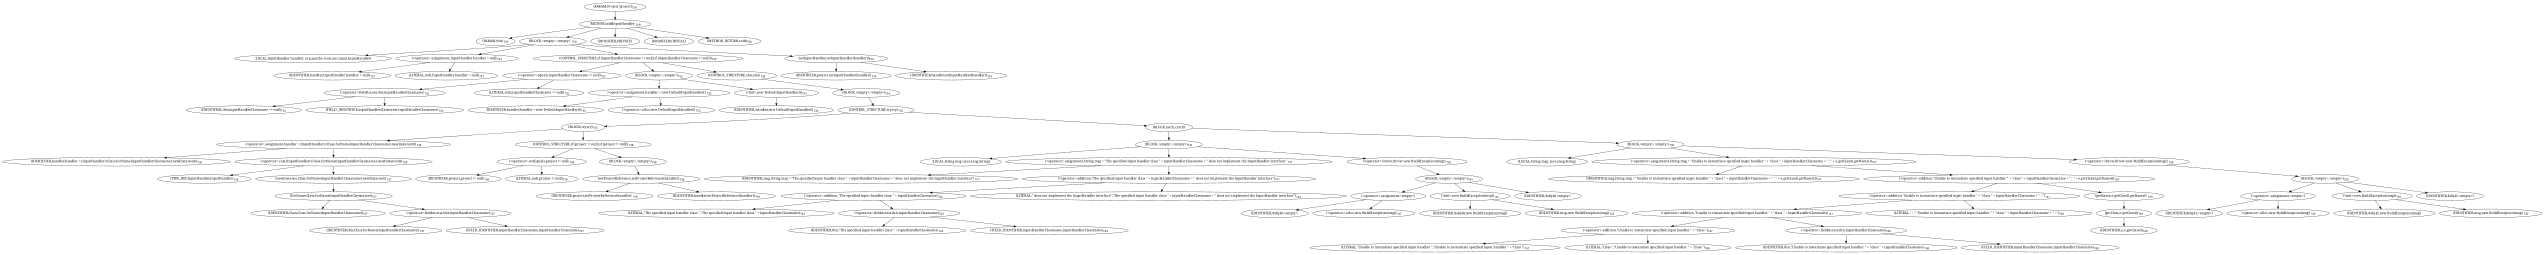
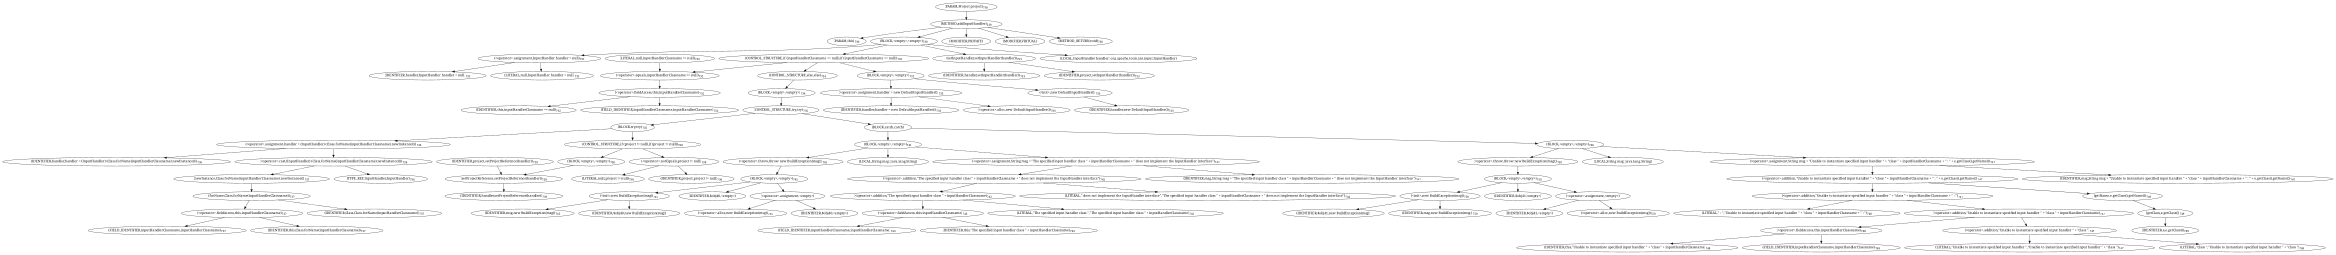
  digraph {
    fontname="Noto Serif"
    node [fontname="Noto Serif"]
    edge [fontname="Noto Serif"]
    n1 [label=<(METHOD,addInputHandler)<SUB>530</SUB>>]
    n2 [label=<(PARAM,this)<SUB>730</SUB>>]
    n3 [label=<(BLOCK,&lt;empty&gt;,&lt;empty&gt;)<SUB>730</SUB>>]
    n4 [label=<(MODIFIER,PRIVATE)>]
    n5 [label=<(MODIFIER,VIRTUAL)>]
    n6 [label=<(METHOD_RETURN,void)<SUB>730</SUB>>]
    n7 [label=<(PARAM,Project project)<SUB>730</SUB>>]
    n8 [label=<(LOCAL,InputHandler handler: org.apache.tools.ant.input.InputHandler)>]
    n9 [label=<(&lt;operator&gt;.assignment,InputHandler handler = null)<SUB>731</SUB>>]
    n10 [label=<(CONTROL_STRUCTURE,if (inputHandlerClassname == null),if (inputHandlerClassname == null))<SUB>732</SUB>>]
    n11 [label=<(setInputHandler,setInputHandler(handler))<SUB>753</SUB>>]
    n12 [label=<(IDENTIFIER,handler,InputHandler handler = null)<SUB>731</SUB>>]
    n13 [label=<(LITERAL,null,InputHandler handler = null)<SUB>731</SUB>>]
    n14 [label=<(&lt;operator&gt;.equals,inputHandlerClassname == null)<SUB>732</SUB>>]
    n15 [label=<(BLOCK,&lt;empty&gt;,&lt;empty&gt;)<SUB>732</SUB>>]
    n16 [label=<(CONTROL_STRUCTURE,else,else)<SUB>734</SUB>>]
    n17 [label=<(IDENTIFIER,project,setInputHandler(handler))<SUB>753</SUB>>]
    n18 [label=<(IDENTIFIER,handler,setInputHandler(handler))<SUB>753</SUB>>]
    n19 [label=<(&lt;operator&gt;.fieldAccess,this.inputHandlerClassname)<SUB>732</SUB>>]
    n20 [label=<(LITERAL,null,inputHandlerClassname == null)<SUB>732</SUB>>]
    n21 [label=<(&lt;operator&gt;.assignment,handler = new DefaultInputHandler())<SUB>733</SUB>>]
    n22 [label=<(&lt;init&gt;,new DefaultInputHandler())<SUB>733</SUB>>]
    n23 [label=<(BLOCK,&lt;empty&gt;,&lt;empty&gt;)<SUB>734</SUB>>]
    n24 [label=<(IDENTIFIER,this,inputHandlerClassname == null)<SUB>732</SUB>>]
    n25 [label=<(FIELD_IDENTIFIER,inputHandlerClassname,inputHandlerClassname)<SUB>732</SUB>>]
    n26 [label=<(IDENTIFIER,handler,handler = new DefaultInputHandler())<SUB>733</SUB>>]
    n27 [label=<(&lt;operator&gt;.alloc,new DefaultInputHandler())<SUB>733</SUB>>]
    n28 [label=<(IDENTIFIER,handler,new DefaultInputHandler())<SUB>733</SUB>>]
    n29 [label=<(CONTROL_STRUCTURE,try,try)<SUB>735</SUB>>]
    n30 [label=<(BLOCK,try,try)<SUB>735</SUB>>]
    n31 [label=<(BLOCK,catch,catch)>]
    n32 [label=<(&lt;operator&gt;.assignment,handler = (InputHandler) (Class.forName(inputHandlerClassname).newInstance()))<SUB>736</SUB>>]
    n33 [label=<(CONTROL_STRUCTURE,if (project != null),if (project != null))<SUB>738</SUB>>]
    n34 [label=<(BLOCK,&lt;empty&gt;,&lt;empty&gt;)<SUB>741</SUB>>]
    n35 [label=<(BLOCK,&lt;empty&gt;,&lt;empty&gt;)<SUB>746</SUB>>]
    n36 [label=<(IDENTIFIER,handler,handler = (InputHandler) (Class.forName(inputHandlerClassname).newInstance()))<SUB>736</SUB>>]
    n37 [label=<(&lt;operator&gt;.cast,(InputHandler) (Class.forName(inputHandlerClassname).newInstance()))<SUB>736</SUB>>]
    n38 [label=<(&lt;operator&gt;.notEquals,project != null)<SUB>738</SUB>>]
    n39 [label=<(BLOCK,&lt;empty&gt;,&lt;empty&gt;)<SUB>738</SUB>>]
    n40 [label=<(TYPE_REF,InputHandler,InputHandler)<SUB>736</SUB>>]
    n41 [label=<(newInstance,Class.forName(inputHandlerClassname).newInstance())<SUB>737</SUB>>]
    n42 [label=<(forName,Class.forName(inputHandlerClassname))<SUB>737</SUB>>]
    n43 [label=<(IDENTIFIER,Class,Class.forName(inputHandlerClassname))<SUB>737</SUB>>]
    n44 [label=<(&lt;operator&gt;.fieldAccess,this.inputHandlerClassname)<SUB>737</SUB>>]
    n45 [label=<(IDENTIFIER,this,Class.forName(inputHandlerClassname))<SUB>737</SUB>>]
    n46 [label=<(FIELD_IDENTIFIER,inputHandlerClassname,inputHandlerClassname)<SUB>737</SUB>>]
    n47 [label=<(IDENTIFIER,project,project != null)<SUB>738</SUB>>]
    n48 [label=<(LITERAL,null,project != null)<SUB>738</SUB>>]
    n49 [label=<(setProjectReference,setProjectReference(handler))<SUB>739</SUB>>]
    n50 [label=<(IDENTIFIER,project,setProjectReference(handler))<SUB>739</SUB>>]
    n51 [label=<(IDENTIFIER,handler,setProjectReference(handler))<SUB>739</SUB>>]
    n52 [label=<(LOCAL,String msg: java.lang.String)>]
    n53 [label=<(&lt;operator&gt;.assignment,String msg = &quot;The specified input handler class &quot; + inputHandlerClassname + &quot; does not implement the InputHandler interface&quot;)<SUB>742</SUB>>]
    n54 [label=<(&lt;operator&gt;.throw,throw new BuildException(msg);)<SUB>745</SUB>>]
    n55 [label=<(LOCAL,String msg: java.lang.String)>]
    n56 [label=<(&lt;operator&gt;.assignment,String msg = &quot;Unable to instantiate specified input handler &quot; + &quot;class &quot; + inputHandlerClassname + &quot; : &quot; + e.getClass().getName())<SUB>747</SUB>>]
    n57 [label=<(&lt;operator&gt;.throw,throw new BuildException(msg);)<SUB>750</SUB>>]
    n58 [label=<(IDENTIFIER,msg,String msg = &quot;The specified input handler class &quot; + inputHandlerClassname + &quot; does not implement the InputHandler interface&quot;)<SUB>742</SUB>>]
    n59 [label=<(&lt;operator&gt;.addition,&quot;The specified input handler class &quot; + inputHandlerClassname + &quot; does not implement the InputHandler interface&quot;)<SUB>742</SUB>>]
    n60 [label=<(BLOCK,&lt;empty&gt;,&lt;empty&gt;)<SUB>745</SUB>>]
    n61 [label=<(&lt;operator&gt;.addition,&quot;The specified input handler class &quot; + inputHandlerClassname)<SUB>742</SUB>>]
    n62 [label=<(LITERAL,&quot; does not implement the InputHandler interface&quot;,&quot;The specified input handler class &quot; + inputHandlerClassname + &quot; does not implement the InputHandler interface&quot;)<SUB>744</SUB>>]
    n63 [label=<(LITERAL,&quot;The specified input handler class &quot;,&quot;The specified input handler class &quot; + inputHandlerClassname)<SUB>742</SUB>>]
    n64 [label=<(&lt;operator&gt;.fieldAccess,this.inputHandlerClassname)<SUB>743</SUB>>]
    n65 [label=<(IDENTIFIER,this,&quot;The specified input handler class &quot; + inputHandlerClassname)<SUB>743</SUB>>]
    n66 [label=<(FIELD_IDENTIFIER,inputHandlerClassname,inputHandlerClassname)<SUB>743</SUB>>]
    n67 [label=<(&lt;operator&gt;.assignment,&lt;empty&gt;)>]
    n68 [label=<(&lt;init&gt;,new BuildException(msg))<SUB>745</SUB>>]
    n69 [label=<(IDENTIFIER,$obj40,&lt;empty&gt;)>]
    n70 [label=<(IDENTIFIER,$obj40,&lt;empty&gt;)>]
    n71 [label=<(&lt;operator&gt;.alloc,new BuildException(msg))<SUB>745</SUB>>]
    n72 [label=<(IDENTIFIER,$obj40,new BuildException(msg))>]
    n73 [label=<(IDENTIFIER,msg,new BuildException(msg))<SUB>745</SUB>>]
    n74 [label=<(IDENTIFIER,msg,String msg = &quot;Unable to instantiate specified input handler &quot; + &quot;class &quot; + inputHandlerClassname + &quot; : &quot; + e.getClass().getName())<SUB>747</SUB>>]
    n75 [label=<(&lt;operator&gt;.addition,&quot;Unable to instantiate specified input handler &quot; + &quot;class &quot; + inputHandlerClassname + &quot; : &quot; + e.getClass().getName())<SUB>747</SUB>>]
    n76 [label=<(BLOCK,&lt;empty&gt;,&lt;empty&gt;)<SUB>750</SUB>>]
    n77 [label=<(&lt;operator&gt;.addition,&quot;Unable to instantiate specified input handler &quot; + &quot;class &quot; + inputHandlerClassname + &quot; : &quot;)<SUB>747</SUB>>]
    n78 [label=<(getName,e.getClass().getName())<SUB>749</SUB>>]
    n79 [label=<(&lt;operator&gt;.addition,&quot;Unable to instantiate specified input handler &quot; + &quot;class &quot; + inputHandlerClassname)<SUB>747</SUB>>]
    n80 [label=<(LITERAL,&quot; : &quot;,&quot;Unable to instantiate specified input handler &quot; + &quot;class &quot; + inputHandlerClassname + &quot; : &quot;)<SUB>748</SUB>>]
    n81 [label=<(getClass,e.getClass())<SUB>749</SUB>>]
    n82 [label=<(&lt;operator&gt;.addition,&quot;Unable to instantiate specified input handler &quot; + &quot;class &quot;)<SUB>747</SUB>>]
    n83 [label=<(&lt;operator&gt;.fieldAccess,this.inputHandlerClassname)<SUB>748</SUB>>]
    n84 [label=<(LITERAL,&quot;Unable to instantiate specified input handler &quot;,&quot;Unable to instantiate specified input handler &quot; + &quot;class &quot;)<SUB>747</SUB>>]
    n85 [label=<(LITERAL,&quot;class &quot;,&quot;Unable to instantiate specified input handler &quot; + &quot;class &quot;)<SUB>748</SUB>>]
    n86 [label=<(IDENTIFIER,this,&quot;Unable to instantiate specified input handler &quot; + &quot;class &quot; + inputHandlerClassname)<SUB>748</SUB>>]
    n87 [label=<(FIELD_IDENTIFIER,inputHandlerClassname,inputHandlerClassname)<SUB>748</SUB>>]
    n88 [label=<(IDENTIFIER,e,e.getClass())<SUB>749</SUB>>]
    n89 [label=<(&lt;operator&gt;.assignment,&lt;empty&gt;)>]
    n90 [label=<(&lt;init&gt;,new BuildException(msg))<SUB>750</SUB>>]
    n91 [label=<(IDENTIFIER,$obj41,&lt;empty&gt;)>]
    n92 [label=<(IDENTIFIER,$obj41,&lt;empty&gt;)>]
    n93 [label=<(&lt;operator&gt;.alloc,new BuildException(msg))<SUB>750</SUB>>]
    n94 [label=<(IDENTIFIER,$obj41,new BuildException(msg))>]
    n95 [label=<(IDENTIFIER,msg,new BuildException(msg))<SUB>750</SUB>>]
    n1 -> n2
    n1 -> n3
    n1 -> n4
    n1 -> n5
    n1 -> n6
    n3 -> n8
    n3 -> n9
    n3 -> n10
    n3 -> n11
    n7 -> n1
    n9 -> n12
    n9 -> n13
    n10 -> n14
    n10 -> n15
    n10 -> n16
    n11 -> n17
    n11 -> n18
    n14 -> n19
-   n14 -> n20
+   n20 -> n14
    n15 -> n21
    n15 -> n22
    n16 -> n23
    n19 -> n24
    n19 -> n25
    n21 -> n26
    n21 -> n27
    n22 -> n28
    n23 -> n29
    n29 -> n30
    n29 -> n31
    n30 -> n32
    n30 -> n33
    n31 -> n34
    n31 -> n35
    n32 -> n36
    n32 -> n37
    n33 -> n38
    n33 -> n39
    n34 -> n52
    n34 -> n53
    n34 -> n54
    n35 -> n55
    n35 -> n56
    n35 -> n57
    n37 -> n40
    n37 -> n41
    n38 -> n47
    n38 -> n48
    n39 -> n49
    n41 -> n42
    n42 -> n43
    n42 -> n44
    n44 -> n45
    n44 -> n46
-   n49 -> n50
+   n50 -> n49
    n49 -> n51
    n53 -> n58
    n53 -> n59
    n54 -> n60
    n56 -> n74
    n56 -> n75
    n57 -> n76
    n59 -> n61
    n59 -> n62
    n60 -> n67
    n60 -> n68
    n60 -> n69
    n61 -> n63
    n61 -> n64
    n64 -> n65
    n64 -> n66
    n67 -> n70
    n67 -> n71
    n68 -> n72
    n68 -> n73
    n75 -> n77
    n75 -> n78
    n76 -> n89
    n76 -> n90
    n76 -> n91
    n77 -> n79
    n77 -> n80
    n78 -> n81
    n79 -> n82
    n79 -> n83
    n81 -> n88
    n82 -> n84
    n82 -> n85
    n83 -> n86
    n83 -> n87
    n89 -> n92
    n89 -> n93
    n90 -> n94
    n90 -> n95
  }
